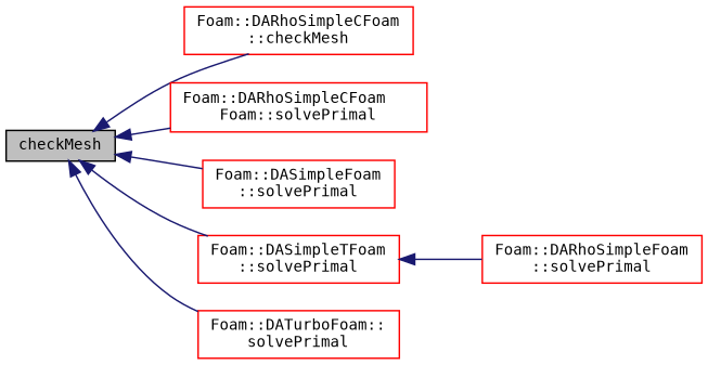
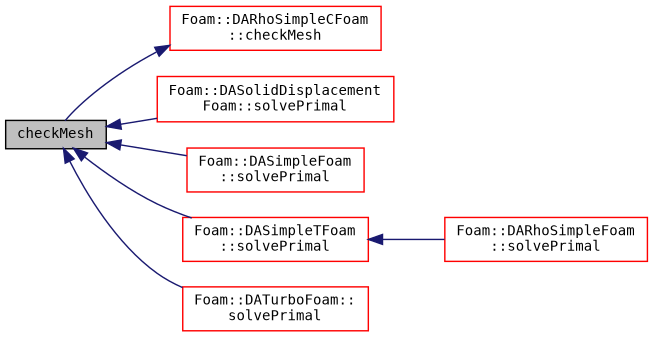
  digraph {
    fontname="DejaVu Sans Mono"
    rankdir=LR
    node [color=red fontname="DejaVu Sans Mono" fontsize=10 shape=record]
    edge [color=midnightblue dir=back fontname="DejaVu Sans Mono" fontsize=10 labelfontname=Helvetica labelfontsize=10 style=solid]
    n1 [color=black fillcolor=grey75 fontcolor=black height=0.2 label=checkMesh style=filled width=0.4]
    n2 [height=0.2 label="Foam::DARhoSimpleCFoam\l::checkMesh" width=0.4]
-   n3 [height=0.2 label="Foam::DARhoSimpleCFoam\lFoam::solvePrimal" width=0.4]
+   n3 [height=0.2 label="Foam::DASolidDisplacement\lFoam::solvePrimal" width=0.4]
    n4 [height=0.2 label="Foam::DASimpleFoam\l::solvePrimal" width=0.4]
    n5 [height=0.2 label="Foam::DASimpleTFoam\l::solvePrimal" width=0.4]
    n6 [height=0.2 label="Foam::DATurboFoam::\lsolvePrimal" width=0.4]
    n7 [height=0.2 label="Foam::DARhoSimpleFoam\l::solvePrimal" width=0.4]
-   n1 -> n2
+   n2 -> n1
    n1 -> n3
    n1 -> n4
    n1 -> n5
    n1 -> n6
    n5 -> n7
  }
